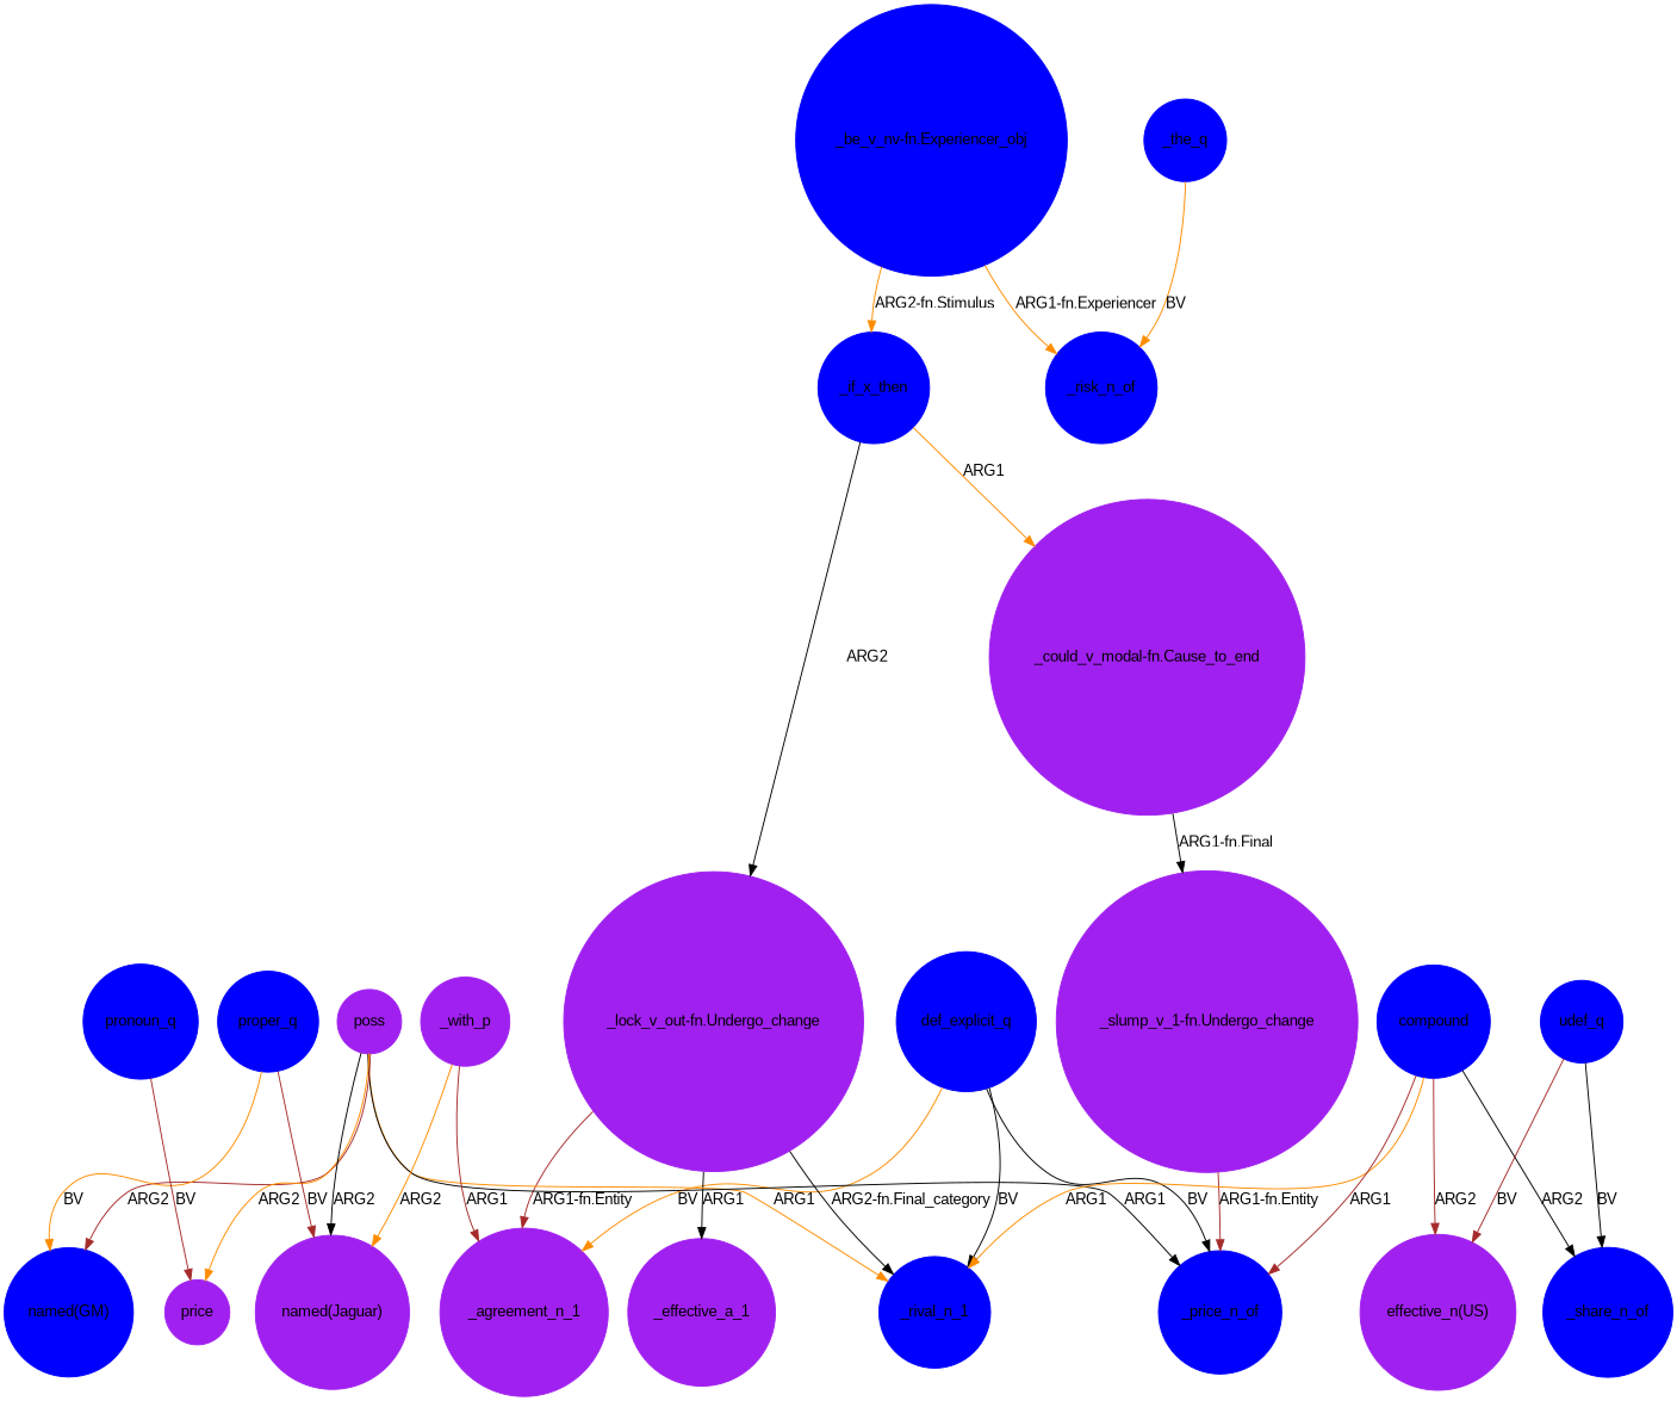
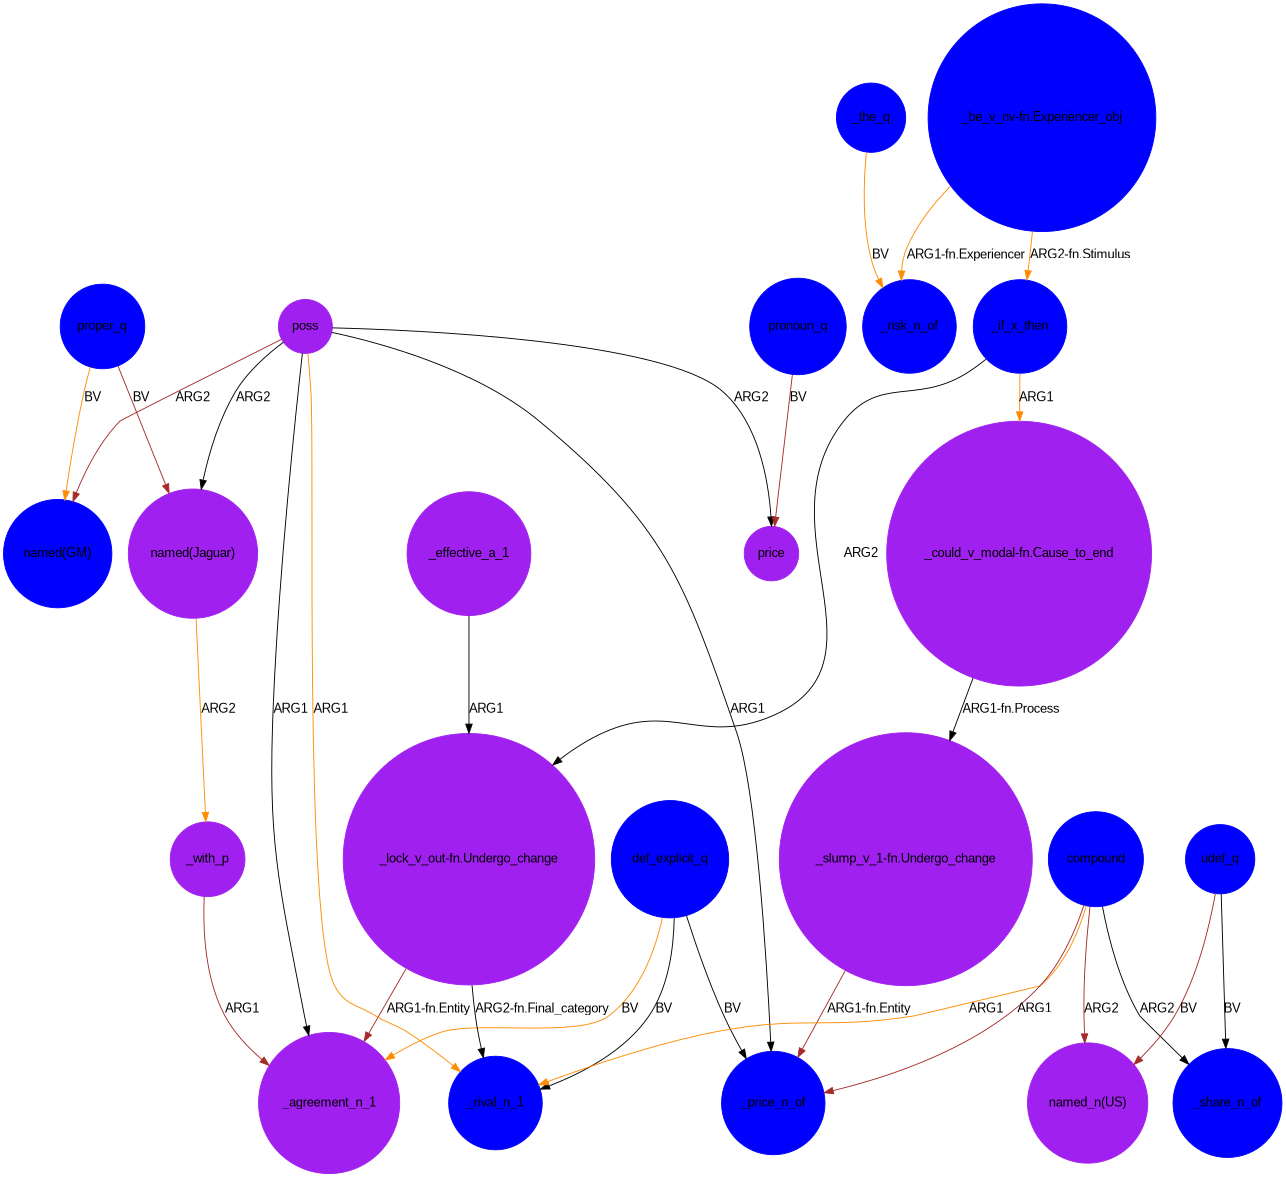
  digraph {
    fontname="Liberation Sans"
    node [color=blue fontname="Liberation Sans" shape=circle style=filled]
    edge [color=black fontname="Liberation Sans"]
    _agreement_n_1 [color=purple]
    def_explicit_q
    _rival_n_1
    _price_n_of
    "_be_v_nv-fn.Experiencer_obj"
    _if_x_then
    _risk_n_of
    "_could_v_modal-fn.Cause_to_end" [color=purple]
    "_lock_v_out-fn.Undergo_change" [color=purple]
    "_slump_v_1-fn.Undergo_change" [color=purple]
    poss [color=purple]
    "named(GM)"
    n13 [color=purple label=price]
    "named(Jaguar)" [color=purple]
    proper_q
    _the_q
    pronoun_q
    _effective_a_1 [color=purple]
    _with_p [color=purple]
    compound
    _share_n_of
-   "named_n(US)" [color=purple label="effective_n(US)"]
+   "named_n(US)" [color=purple]
    udef_q
    def_explicit_q -> _agreement_n_1 [color=darkorange label=BV]
    def_explicit_q -> _rival_n_1 [label=BV]
    def_explicit_q -> _price_n_of [label=BV]
    "_be_v_nv-fn.Experiencer_obj" -> _if_x_then [color=darkorange label="ARG2-fn.Stimulus"]
    "_be_v_nv-fn.Experiencer_obj" -> _risk_n_of [color=darkorange label="ARG1-fn.Experiencer"]
    _if_x_then -> "_could_v_modal-fn.Cause_to_end" [color=darkorange label=ARG1]
    _if_x_then -> "_lock_v_out-fn.Undergo_change" [label=ARG2]
-   "_could_v_modal-fn.Cause_to_end" -> "_slump_v_1-fn.Undergo_change" [label="ARG1-fn.Final"]
+   "_could_v_modal-fn.Cause_to_end" -> "_slump_v_1-fn.Undergo_change" [label="ARG1-fn.Process"]
    "_lock_v_out-fn.Undergo_change" -> _agreement_n_1 [color=brown label="ARG1-fn.Entity"]
    "_lock_v_out-fn.Undergo_change" -> _rival_n_1 [label="ARG2-fn.Final_category"]
    "_slump_v_1-fn.Undergo_change" -> _price_n_of [color=brown label="ARG1-fn.Entity"]
+   poss -> _agreement_n_1 [label=ARG1]
    poss -> _rival_n_1 [color=darkorange label=ARG1]
    poss -> _price_n_of [label=ARG1]
    poss -> "named(GM)" [color=brown label=ARG2]
-   poss -> n13 [color=darkorange label=ARG2]
+   poss -> n13 [label=ARG2]
    poss -> "named(Jaguar)" [label=ARG2]
    proper_q -> "named(GM)" [color=darkorange label=BV]
    proper_q -> "named(Jaguar)" [color=brown label=BV]
    _the_q -> _risk_n_of [color=darkorange label=BV]
    pronoun_q -> n13 [color=brown label=BV]
-   "_lock_v_out-fn.Undergo_change" -> _effective_a_1 [label=ARG1]
+   _effective_a_1 -> "_lock_v_out-fn.Undergo_change" [label=ARG1]
    _with_p -> _agreement_n_1 [color=brown label=ARG1]
-   _with_p -> "named(Jaguar)" [color=darkorange label=ARG2]
+   "named(Jaguar)" -> _with_p [color=darkorange label=ARG2]
    compound -> _rival_n_1 [color=darkorange label=ARG1]
    compound -> _price_n_of [color=brown label=ARG1]
    compound -> _share_n_of [label=ARG2]
    compound -> "named_n(US)" [color=brown label=ARG2]
    udef_q -> _share_n_of [label=BV]
    udef_q -> "named_n(US)" [color=brown label=BV]
  }
